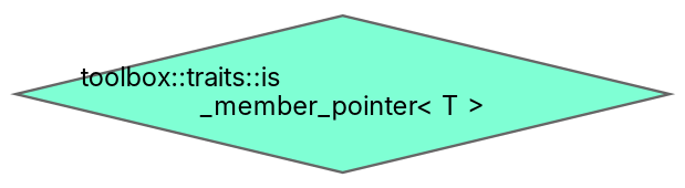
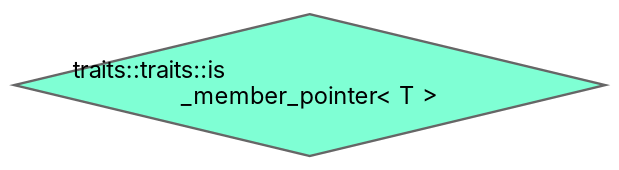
  digraph {
    rankdir=LR
    fontname=Inter
-   n1 [color=grey40 fillcolor=aquamarine fontname=Inter fontsize=10 height=0.2 label="toolbox::traits::is\l_member_pointer\< T \>" shape=diamond style=filled width=0.4]
+   n1 [color=grey40 fillcolor=aquamarine fontname=Inter fontsize=10 height=0.2 label="traits::traits::is\l_member_pointer\< T \>" shape=diamond style=filled width=0.4]
  }
